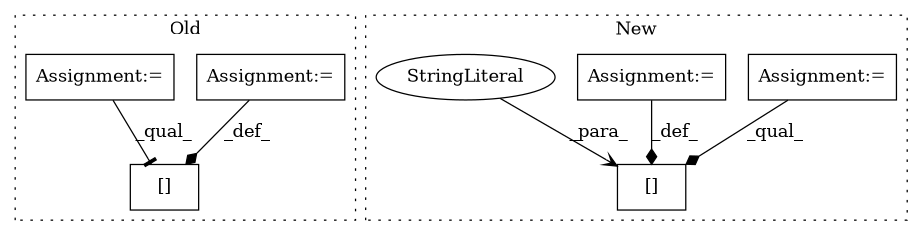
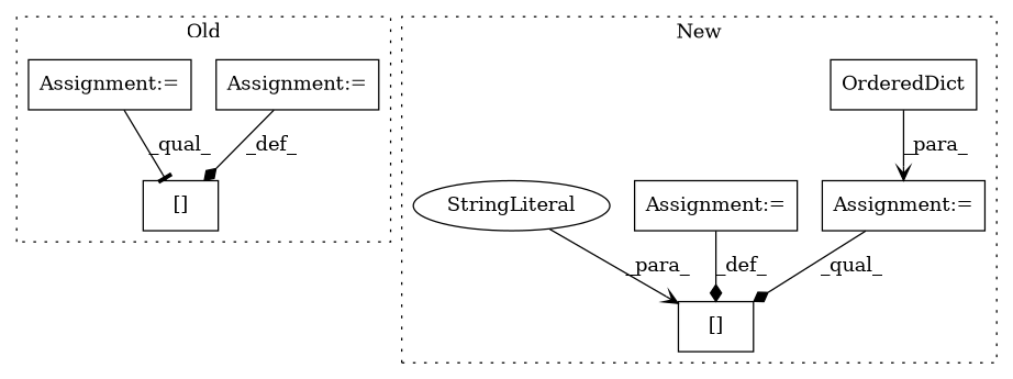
  digraph {
    node [a=7 l=1 shape=box]
    edge [arrowhead=diamond]
    n1 [a=2 l="6,1" label="[]" s="4755,4770"]
    n2 [label="Assignment:=" s=4771]
    n3 [label="Assignment:=" s=4215]
+   n4 [a=32 l=13 label=OrderedDict s=4837]
    n5 [label="Assignment:=" s=4836]
    n6 [a=2 l="6,1" label="[]" s="4856,4878"]
    n7 [label="Assignment:=" s=4879]
    n8 [a=45 l=16 label=StringLiteral s=4862 shape=ellipse]
    subgraph cluster_1 {
      label=Old
      style=dotted
      n1
      n2
      n3
    }
    subgraph cluster_2 {
      label=New
      style=dotted
+     n4
      n5
      n6
      n7
      n8
    }
    n2 -> n1 [label=_def_]
    n3 -> n1 [label=_qual_ arrowhead=tee]
+   n4 -> n5 [label=_para_ arrowhead=vee]
    n5 -> n6 [label=_qual_]
    n7 -> n6 [label=_def_]
    n8 -> n6 [label=_para_ arrowhead=vee]
  }
